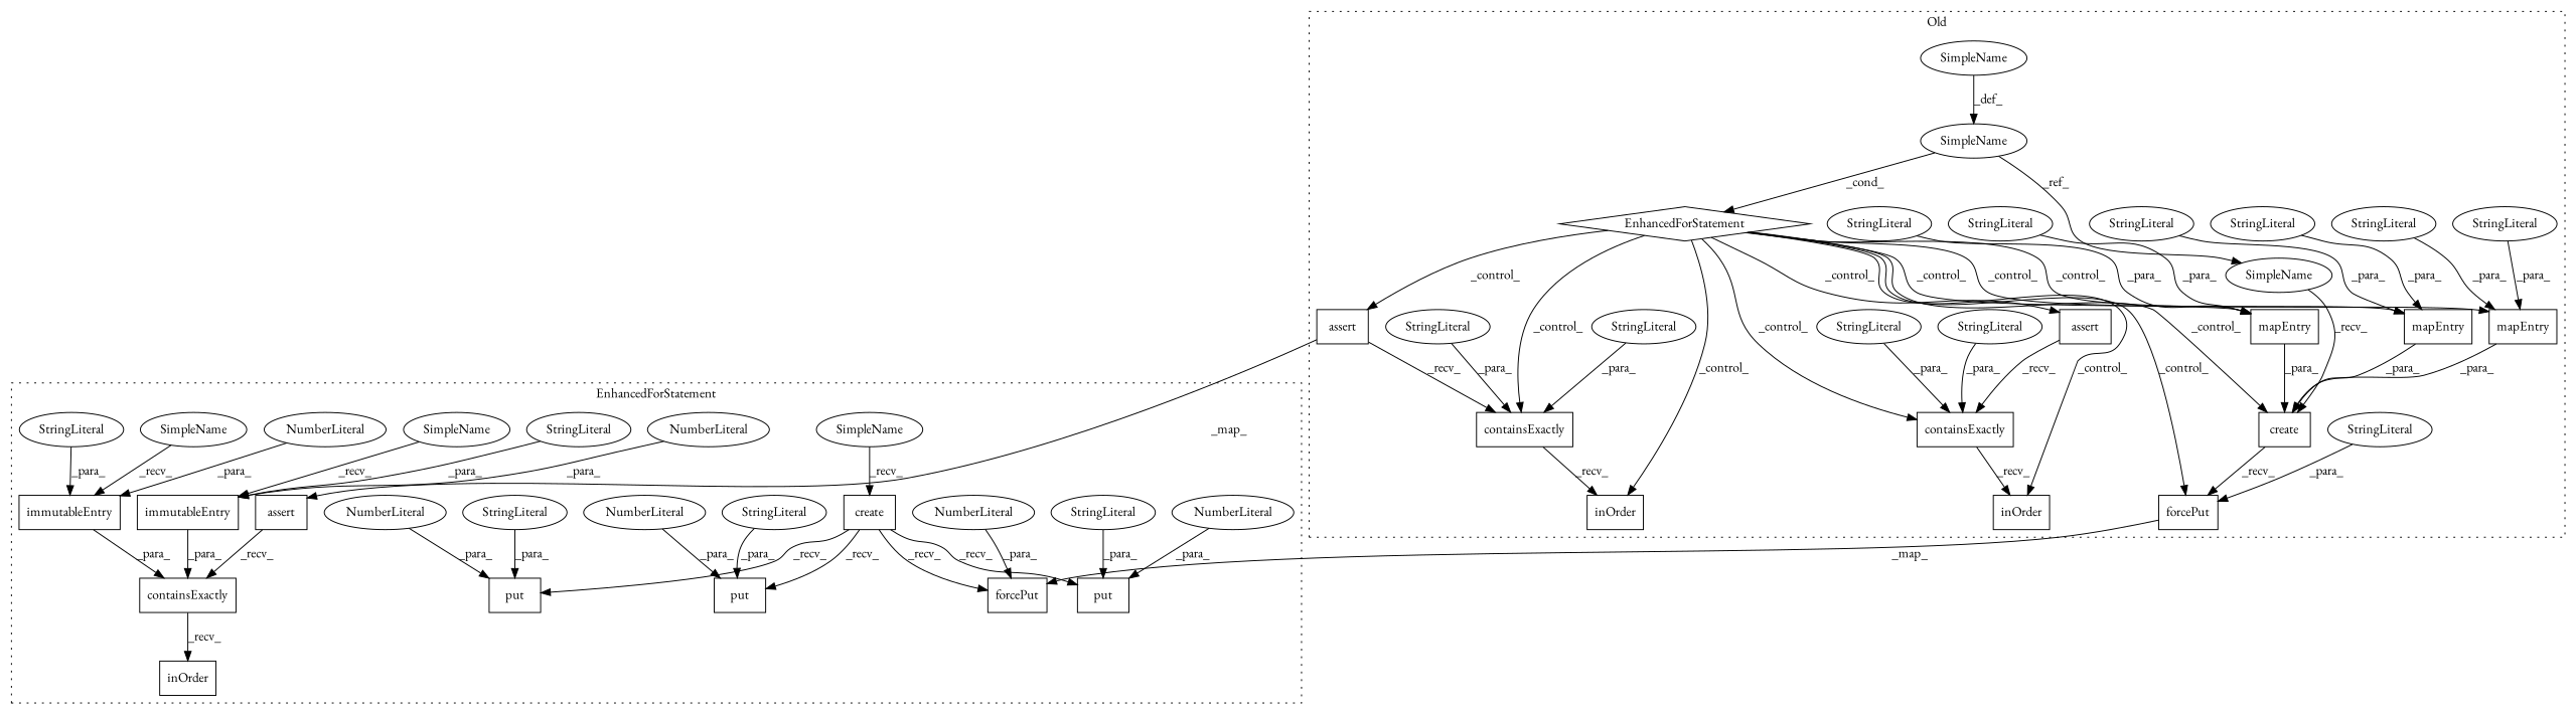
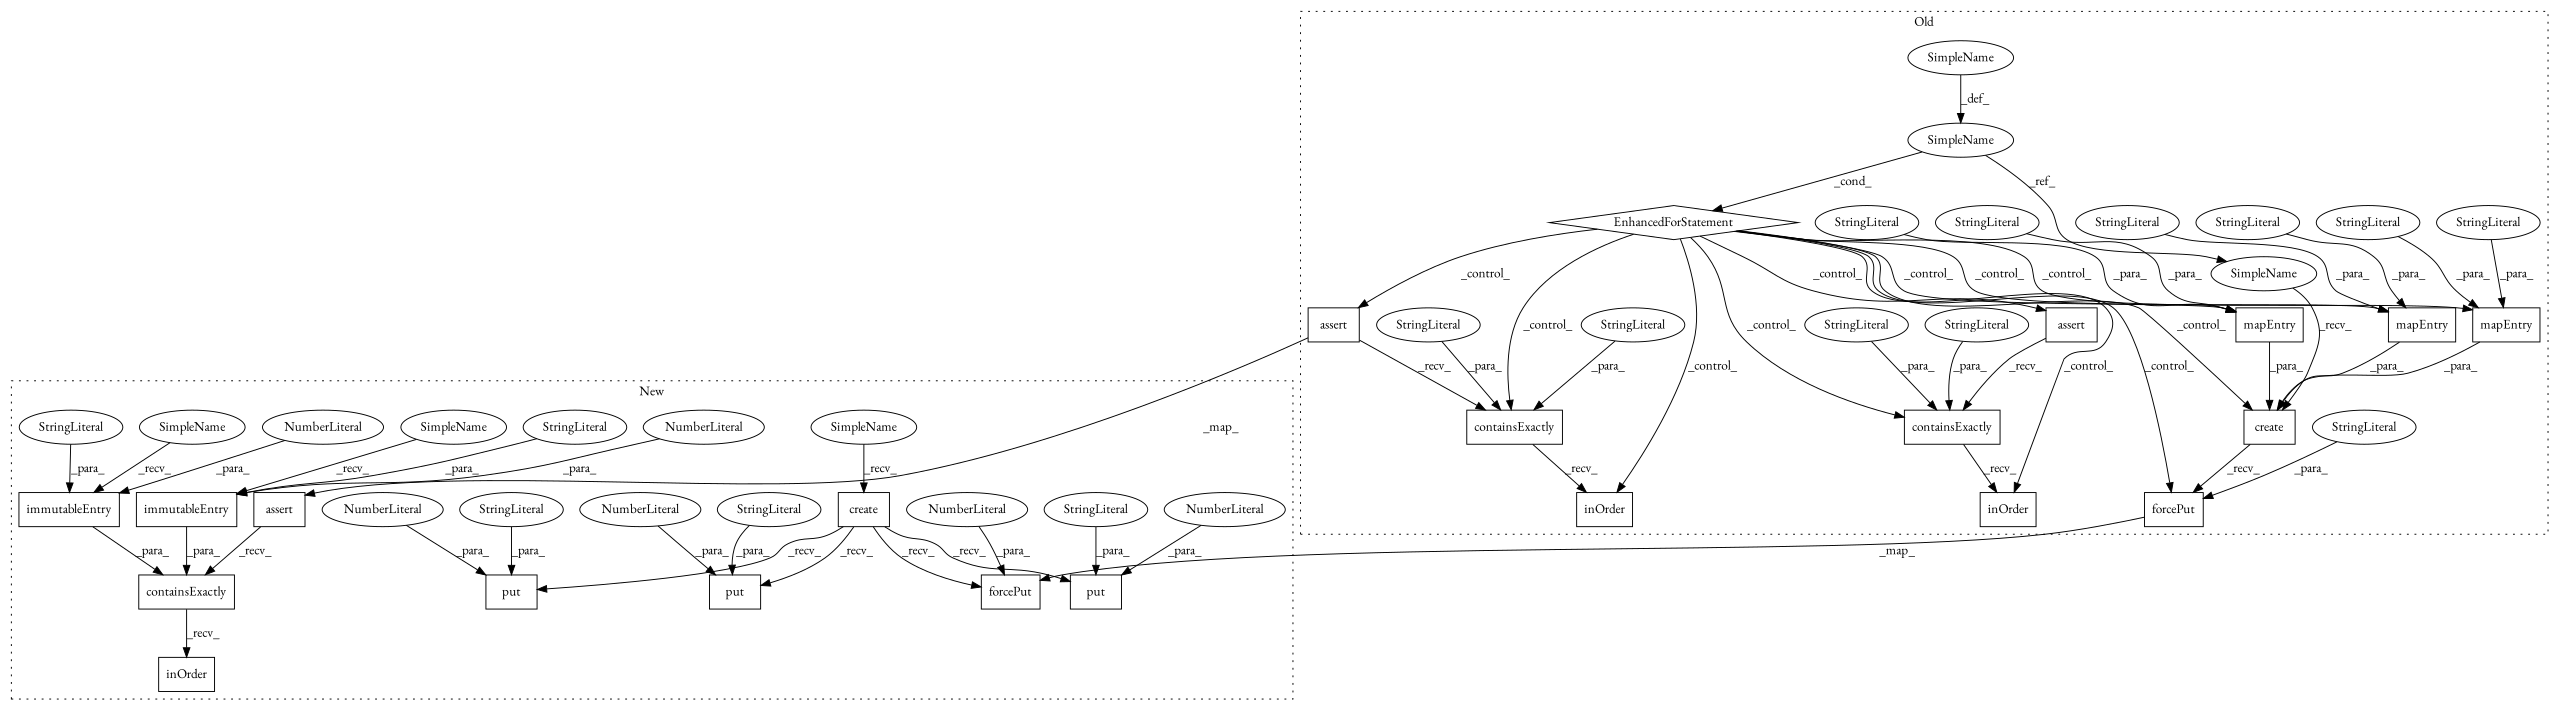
  digraph {
    fontname="EB Garamond"
    node [a=32 l=5 shape=ellipse fontname="EB Garamond"]
    edge [fontname="EB Garamond"]
    n1 [l="9,1" label=forcePut s="6712,6732" shape=box]
    n2 [l="7,1" label=create s="6627,6699" shape=box]
    n3 [a=70 l="5,2" label=EnhancedForStatement s="6507,6569" shape=diamond]
    n4 [a=42 l=9 label=SimpleName s=6547]
    n5 [l="16,1" label=containsExactly s="6757,6796" shape=box]
    n6 [l="11,1" label=assert s="6741,6755" shape=box]
    n7 [l=9 label=inOrder s=6798 shape=box]
    n8 [l="9,1" label=mapEntry s="6656,6675" shape=box]
    n9 [a=45 label=StringLiteral s=6665]
    n10 [a=45 l=3 label=StringLiteral s=6729]
    n11 [a=45 l=3 label=StringLiteral s=6793]
    n12 [l="9,1" label=mapEntry s="6634,6653" shape=box]
    n13 [a=45 l=3 label=StringLiteral s=6672]
    n14 [a=45 l=3 label=StringLiteral s=6650]
    n15 [a=45 label=StringLiteral s=6643]
    n16 [a=45 label=StringLiteral s=6773]
    n17 [l="9,1" label=mapEntry s="6678,6698" shape=box]
    n18 [a=45 l=6 label=StringLiteral s=6687]
    n19 [a=45 l=3 label=StringLiteral s=6695]
    n20 [l="16,1" label=containsExactly s="6841,6880" shape=box]
    n21 [l=9 label=inOrder s=6882 shape=box]
    n22 [a=45 l=3 label=StringLiteral s=6857]
    n23 [a=45 label=StringLiteral s=6862]
    n24 [l="11,1" label=assert s="6815,6839" shape=box]
    n25 [a=42 l=9 label=SimpleName s=6617]
    n26 [a=42 l=10 label=SimpleName s=6559]
    n27 [l="9,1" label=forcePut s="6222,6240" shape=box]
    n28 [l=8 label=create s=6133 shape=box]
    n29 [l="4,1" label=put s="6197,6210" shape=box]
    n30 [a=34 l=1 label=NumberLiteral s=6209]
    n31 [a=45 l=6 label=StringLiteral s=6201]
    n32 [l="4,1" label=put s="6174,6186" shape=box]
    n33 [a=34 l=1 label=NumberLiteral s=6185]
    n34 [a=45 label=StringLiteral s=6178]
    n35 [l="4,1" label=put s="6151,6163" shape=box]
    n36 [a=34 l=1 label=NumberLiteral s=6162]
    n37 [a=45 label=StringLiteral s=6155]
    n38 [a=34 l=1 label=NumberLiteral s=6239]
    n39 [l="11,1" label=assert s="6247,6272" shape=box]
    n40 [l="16,1" label=containsExactly s="6283,6360" shape=box]
    n41 [l=9 label=inOrder s=6371 shape=box]
    n42 [l="15,1" label=immutableEntry s="6335,6359" shape=box]
    n43 [a=34 l=1 label=NumberLiteral s=6358]
    n44 [l="15,1" label=immutableEntry s="6304,6327" shape=box]
    n45 [a=34 l=1 label=NumberLiteral s=6326]
    n46 [a=45 l=6 label=StringLiteral s=6350]
    n47 [a=45 label=StringLiteral s=6319]
    n48 [a=42 l=4 label=SimpleName s=6299]
    n49 [a=42 l=4 label=SimpleName s=6330]
    n50 [a=42 l=9 label=SimpleName s=6123]
    subgraph cluster_1 {
      label=Old
      style=dotted
      n1
      n2
      n3
      n4
      n5
      n6
      n7
      n8
      n9
      n10
      n11
      n12
      n13
      n14
      n15
      n16
      n17
      n18
      n19
      n20
      n21
      n22
      n23
      n24
      n25
      n26
    }
    subgraph cluster_2 {
-     label=EnhancedForStatement
+     label=New
      style=dotted
      n27
      n28
      n29
      n30
      n31
      n32
      n33
      n34
      n35
      n36
      n37
      n38
      n39
      n40
      n41
      n42
      n43
      n44
      n45
      n46
      n47
      n48
      n49
      n50
    }
    n1 -> n27 [label=_map_]
    n2 -> n1 [label=_recv_]
    n3 -> n1 [label=_control_]
    n3 -> n2 [label=_control_]
    n3 -> n5 [label=_control_]
    n3 -> n6 [label=_control_]
    n3 -> n7 [label=_control_]
    n3 -> n8 [label=_control_]
    n3 -> n12 [label=_control_]
    n3 -> n17 [label=_control_]
    n3 -> n20 [label=_control_]
    n3 -> n21 [label=_control_]
    n3 -> n24 [label=_control_]
    n4 -> n3 [label=_cond_]
    n4 -> n25 [label=_ref_]
    n5 -> n7 [label=_recv_]
    n6 -> n5 [label=_recv_]
    n8 -> n2 [label=_para_]
    n9 -> n8 [label=_para_]
    n10 -> n1 [label=_para_]
    n11 -> n5 [label=_para_]
    n12 -> n2 [label=_para_]
    n13 -> n8 [label=_para_]
    n14 -> n12 [label=_para_]
    n15 -> n12 [label=_para_]
    n16 -> n5 [label=_para_]
    n17 -> n2 [label=_para_]
    n18 -> n17 [label=_para_]
    n19 -> n17 [label=_para_]
    n20 -> n21 [label=_recv_]
    n22 -> n20 [label=_para_]
    n23 -> n20 [label=_para_]
    n24 -> n20 [label=_recv_]
    n24 -> n39 [label=_map_]
    n25 -> n2 [label=_recv_]
    n26 -> n4 [label=_def_]
    n28 -> n27 [label=_recv_]
    n28 -> n29 [label=_recv_]
    n28 -> n32 [label=_recv_]
    n28 -> n35 [label=_recv_]
    n30 -> n29 [label=_para_]
    n31 -> n29 [label=_para_]
    n33 -> n32 [label=_para_]
    n34 -> n32 [label=_para_]
    n36 -> n35 [label=_para_]
    n37 -> n35 [label=_para_]
    n38 -> n27 [label=_para_]
    n39 -> n40 [label=_recv_]
    n40 -> n41 [label=_recv_]
    n42 -> n40 [label=_para_]
    n43 -> n42 [label=_para_]
    n44 -> n40 [label=_para_]
    n45 -> n44 [label=_para_]
    n46 -> n42 [label=_para_]
    n47 -> n44 [label=_para_]
    n48 -> n44 [label=_recv_]
    n49 -> n42 [label=_recv_]
    n50 -> n28 [label=_recv_]
  }
